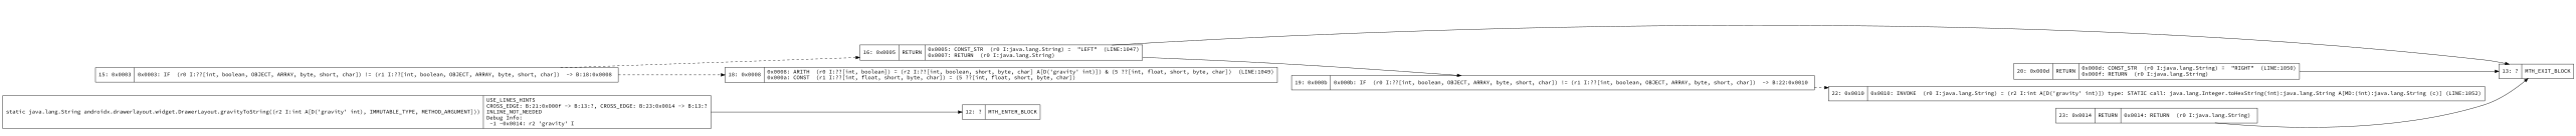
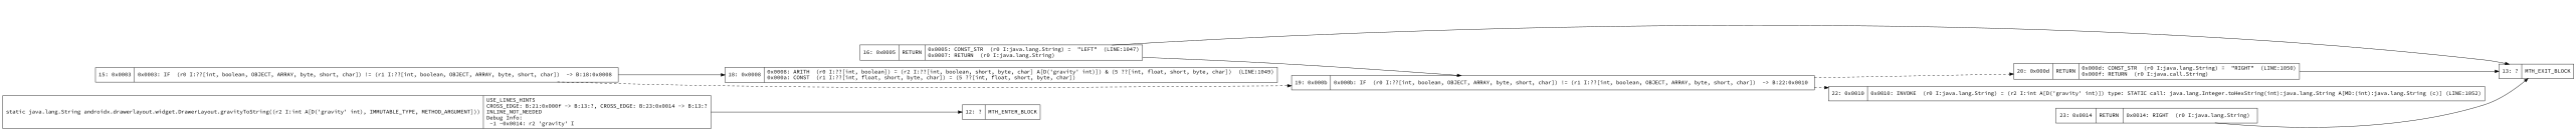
  digraph {
    fontname="Source Code Pro"
    rankdir=LR
    node [fontname="Source Code Pro" shape=record]
    edge [fontname="Source Code Pro"]
    n1 [label="{12\:\ ?|MTH_ENTER_BLOCK\l}"]
    n2 [label="{15\:\ 0x0003|0x0003: IF  (r0 I:??[int, boolean, OBJECT, ARRAY, byte, short, char]) != (r1 I:??[int, boolean, OBJECT, ARRAY, byte, short, char])  \-\> B:18:0x0008 \l}"]
    n3 [label="{16\:\ 0x0005|RETURN\l|0x0005: CONST_STR  (r0 I:java.lang.String) =  \"LEFT\"  (LINE:1047)\l0x0007: RETURN  (r0 I:java.lang.String) \l}"]
    n4 [label="{18\:\ 0x0008|0x0008: ARITH  (r0 I:??[int, boolean]) = (r2 I:??[int, boolean, short, byte, char] A[D('gravity' int)]) & (5 ??[int, float, short, byte, char])  (LINE:1049)\l0x000a: CONST  (r1 I:??[int, float, short, byte, char]) = (5 ??[int, float, short, byte, char]) \l}"]
    n5 [label="{13\:\ ?|MTH_EXIT_BLOCK\l}"]
    n6 [label="{19\:\ 0x000b|0x000b: IF  (r0 I:??[int, boolean, OBJECT, ARRAY, byte, short, char]) != (r1 I:??[int, boolean, OBJECT, ARRAY, byte, short, char])  \-\> B:22:0x0010 \l}"]
-   n7 [label="{20\:\ 0x000d|RETURN\l|0x000d: CONST_STR  (r0 I:java.lang.String) =  \"RIGHT\"  (LINE:1050)\l0x000f: RETURN  (r0 I:java.lang.String) \l}"]
+   n7 [label="{20\:\ 0x000d|RETURN\l|0x000d: CONST_STR  (r0 I:java.lang.String) =  \"RIGHT\"  (LINE:1050)\l0x000f: RETURN  (r0 I:java.call.String) \l}"]
    n8 [label="{22\:\ 0x0010|0x0010: INVOKE  (r0 I:java.lang.String) = (r2 I:int A[D('gravity' int)]) type: STATIC call: java.lang.Integer.toHexString(int):java.lang.String A[MD:(int):java.lang.String (c)] (LINE:1052)\l}"]
-   n9 [label="{23\:\ 0x0014|RETURN\l|0x0014: RETURN  (r0 I:java.lang.String) \l}"]
+   n9 [label="{23\:\ 0x0014|RETURN\l|0x0014: RIGHT  (r0 I:java.lang.String) \l}"]
    n10 [label="{static java.lang.String androidx.drawerlayout.widget.DrawerLayout.gravityToString((r2 I:int A[D('gravity' int), IMMUTABLE_TYPE, METHOD_ARGUMENT]))  | USE_LINES_HINTS\lCROSS_EDGE: B:21:0x000f \-\> B:13:?, CROSS_EDGE: B:23:0x0014 \-\> B:13:?\lINLINE_NOT_NEEDED\lDebug Info:\l  \-1 \-0x0014: r2 'gravity' I\l}"]
-   n2 -> n3 [style=dashed]
-   n2 -> n4 [style=dashed]
+   n2 -> n6 [style=dashed]
+   n2 -> n4
    n3 -> n5
    n3 -> n6
+   n6 -> n7 [style=dashed]
    n6 -> n8 [style=dashed]
    n7 -> n5
    n9 -> n5
    n10 -> n1
  }
